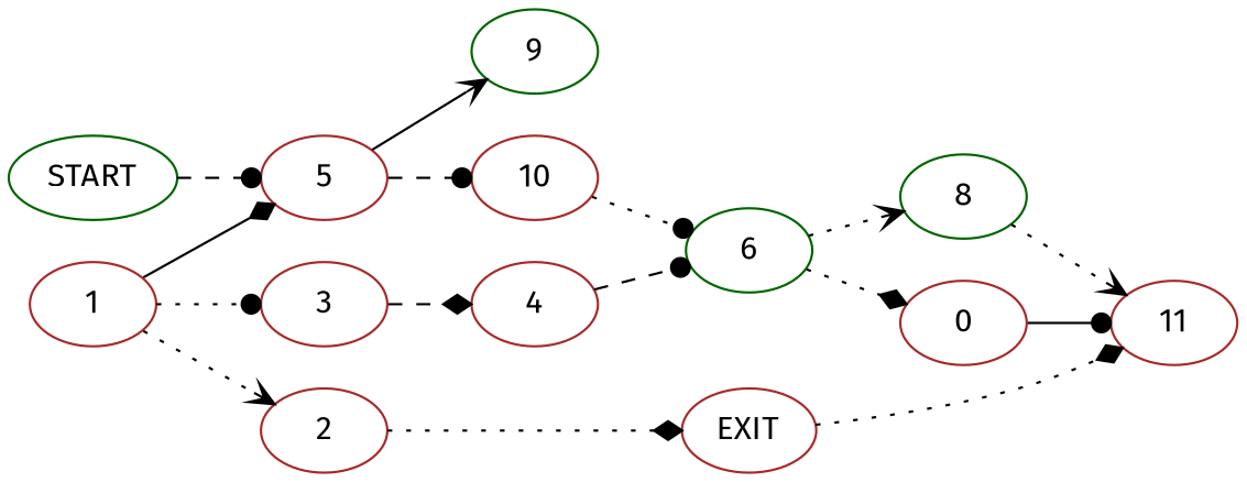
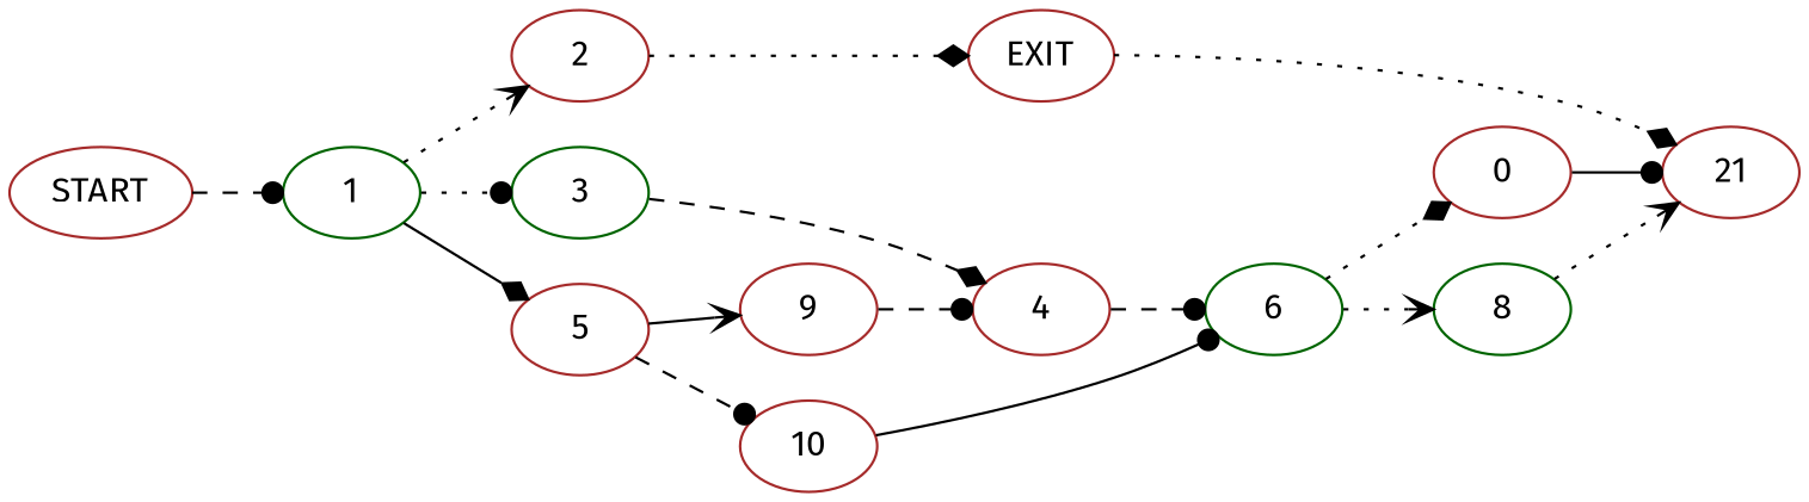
  digraph {
    fontname="Fira Sans"
    rankdir=LR
    node [color=brown fontname="Fira Sans"]
    edge [arrowhead=dot fontname="Fira Sans" style=dotted]
-   n1 [color=darkgreen label=START]
-   1
+   n1 [label=START]
+   1 [color=darkgreen]
    2
-   3
+   3 [color=darkgreen]
    5
    n6 [label=EXIT]
-   11
+   11 [label=21]
    4
    6 [color=darkgreen]
-   9 [color=darkgreen]
+   9
    10
    n12 [label=0]
    8 [color=darkgreen]
-   n1 -> 5 [style=dashed]
+   n1 -> 1 [style=dashed]
    1 -> 2 [arrowhead=vee]
    1 -> 3
    1 -> 5 [arrowhead=diamond style=solid]
    2 -> n6 [arrowhead=diamond]
    3 -> 4 [arrowhead=diamond style=dashed]
    5 -> 9 [arrowhead=vee style=solid]
    5 -> 10 [style=dashed]
    n6 -> 11 [arrowhead=diamond]
    4 -> 6 [style=dashed]
    6 -> n12 [arrowhead=diamond]
    6 -> 8 [arrowhead=vee]
-   10 -> 6
+   9 -> 4 [style=dashed]
+   10 -> 6 [style=solid]
    n12 -> 11 [style=solid]
    8 -> 11 [arrowhead=vee]
  }
